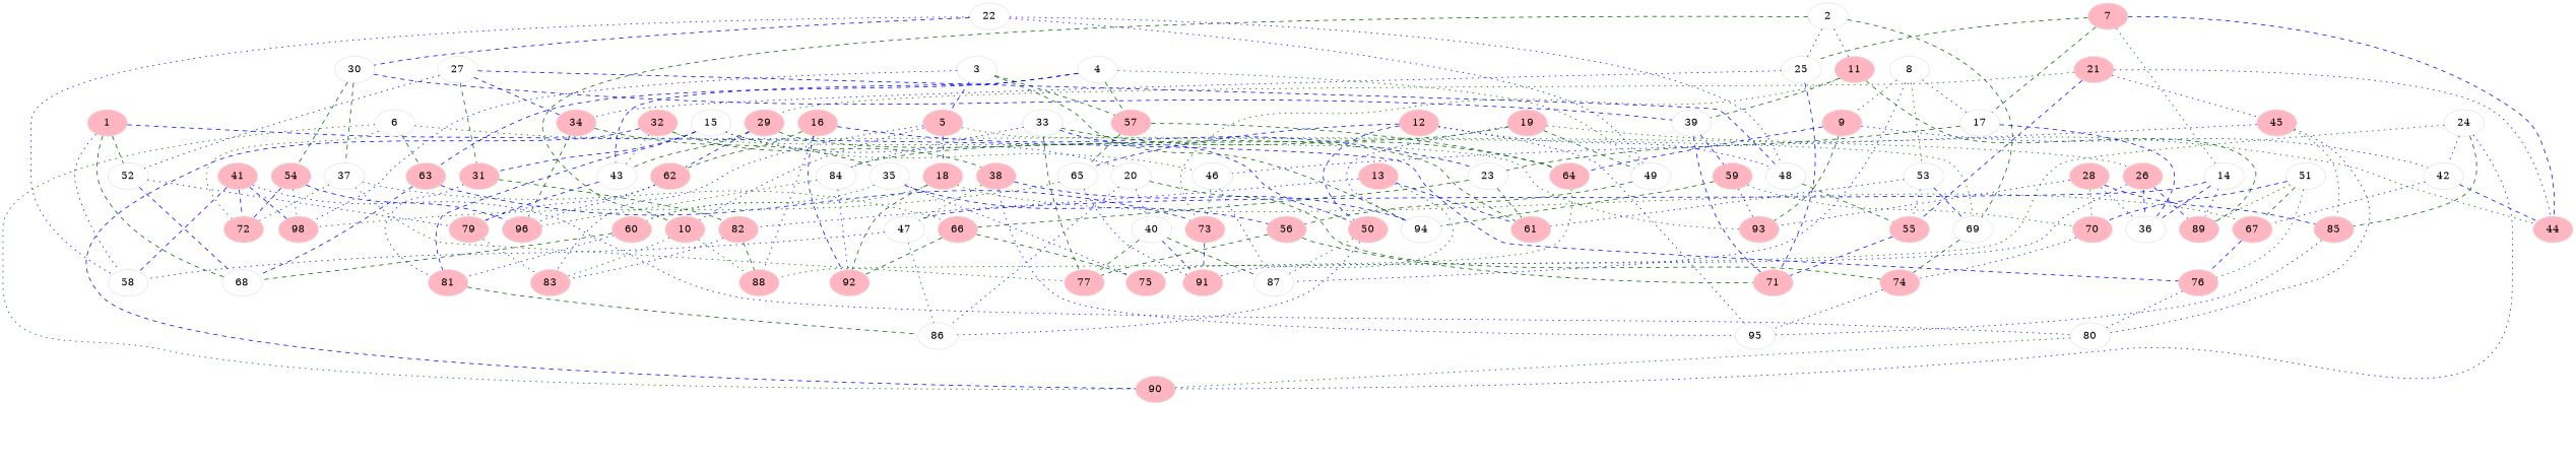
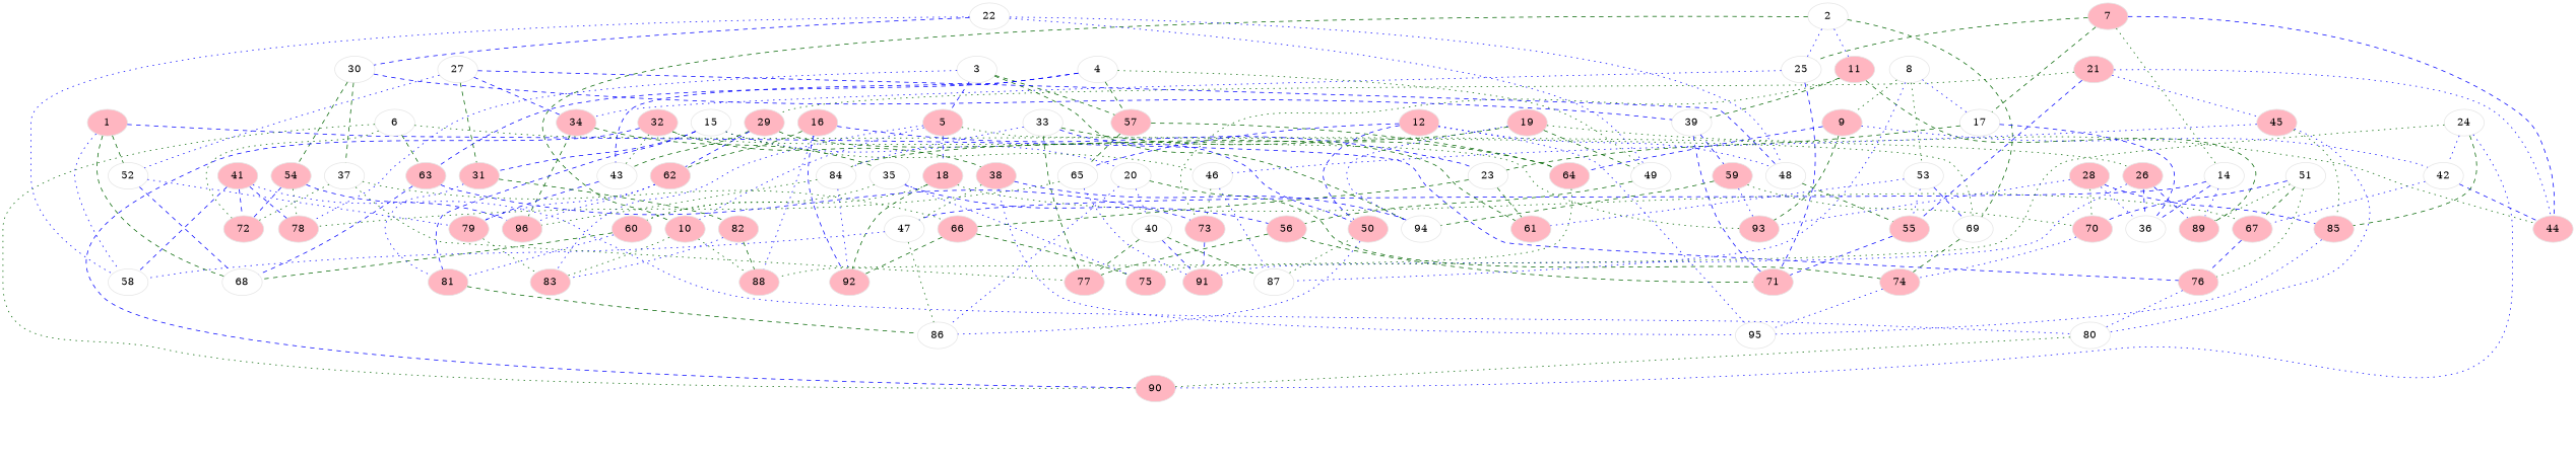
  graph {
    fontname="DejaVu Serif"
    node [color=gray90 fillcolor=lightpink fontname="DejaVu Serif" style=filled]
    edge [color=blue fontname="DejaVu Serif" style=dashed]
    52 [fillcolor=white]
    1
    58 [fillcolor=white]
    68 [fillcolor=white]
    76
    79
    80 [fillcolor=white]
    2 [fillcolor=white]
    10
    11
    25 [fillcolor=white]
    69 [fillcolor=white]
    83
    88
    39 [fillcolor=white]
    73
    89
    34
    71
    74
    3 [fillcolor=white]
    5
    57
-   78 [label=98]
+   78
    94 [fillcolor=white]
    18
    64
    65 [fillcolor=white]
    4 [fillcolor=white]
    43 [fillcolor=white]
    49 [fillcolor=white]
    63
    56
    92
    60
    67
    6 [fillcolor=white]
    26
    72
    90
    36 [fillcolor=white]
    91
    7
    14 [fillcolor=white]
    17 [fillcolor=white]
    44
    47 [fillcolor=white]
    23 [fillcolor=white]
    8 [fillcolor=white]
    9
    53 [fillcolor=white]
    87 [fillcolor=white]
    42 [fillcolor=white]
    93
    61
    55
    75
    59
    48 [fillcolor=white]
    12
    50
    95 [fillcolor=white]
    86 [fillcolor=white]
-   13
    82
    15 [fillcolor=white]
    20 [fillcolor=white]
    31
    46 [fillcolor=white]
    81
    40 [fillcolor=white]
    16
    62
    66
    96
    19
    84 [fillcolor=white]
    77
    21
    29
    45
    85
    22 [fillcolor=white]
    30 [fillcolor=white]
    37 [fillcolor=white]
    54
    24 [fillcolor=white]
    35 [fillcolor=white]
    27 [fillcolor=white]
    28
    70
    32
    38
    33 [fillcolor=white]
    41
    51 [fillcolor=white]
    52 -- 68
    52 -- 79 [style=dotted]
    1 -- 52 [color=darkgreen]
    1 -- 58 [style=dotted]
    1 -- 68 [color=darkgreen]
    1 -- 76
    76 -- 80 [style=dotted]
    79 -- 83 [color=darkgreen style=dotted]
    80 -- 90 [color=darkgreen style=dotted]
    2 -- 10 [color=darkgreen]
    2 -- 11 [style=dotted]
    2 -- 25 [style=dotted]
    2 -- 69 [color=darkgreen]
    10 -- 83 [color=darkgreen style=dotted]
    10 -- 88 [color=darkgreen style=dotted]
    11 -- 39 [color=darkgreen]
    11 -- 73 [color=darkgreen style=dotted]
    11 -- 89 [color=darkgreen]
    25 -- 34 [style=dotted]
    25 -- 71
    69 -- 74 [color=darkgreen]
    39 -- 71
    39 -- 59
    73 -- 91
    34 -- 96 [color=darkgreen]
    34 -- 35 [color=darkgreen]
    74 -- 95 [style=dotted]
    3 -- 5
    3 -- 57 [color=darkgreen]
    3 -- 78 [style=dotted]
    3 -- 94 [color=darkgreen]
    5 -- 10 [style=dotted]
    5 -- 69 [color=darkgreen style=dotted]
    5 -- 83 [style=dotted]
    5 -- 18
    57 -- 64 [color=darkgreen]
    57 -- 65 [color=darkgreen]
    18 -- 92 [color=darkgreen]
    18 -- 60 [color=darkgreen style=dotted]
    18 -- 67 [color=darkgreen style=dotted]
    64 -- 75 [color=darkgreen style=dotted]
    65 -- 78 [color=darkgreen style=dotted]
    65 -- 91 [style=dotted]
    4 -- 57 [color=darkgreen]
    4 -- 43
    4 -- 49 [color=darkgreen style=dotted]
    4 -- 63
    43 -- 79
    49 -- 56 [color=darkgreen]
    63 -- 68
    63 -- 73
    56 -- 71 [color=darkgreen]
    56 -- 77 [color=darkgreen]
    60 -- 68 [color=darkgreen]
    60 -- 81 [style=dotted]
    67 -- 76
    6 -- 63 [color=darkgreen]
    6 -- 26 [color=darkgreen style=dotted]
    6 -- 72 [color=darkgreen style=dotted]
    6 -- 90 [color=darkgreen style=dotted]
    26 -- 89
    26 -- 36
    26 -- 91 [style=dotted]
    7 -- 25 [color=darkgreen]
    7 -- 14 [color=darkgreen style=dotted]
    7 -- 17 [color=darkgreen]
    7 -- 44
    14 -- 89 [style=dotted]
    14 -- 36
    14 -- 47
    17 -- 36
    17 -- 23 [color=darkgreen]
    47 -- 58 [style=dotted]
    47 -- 86 [color=darkgreen style=dotted]
    23 -- 61 [color=darkgreen]
    23 -- 66 [color=darkgreen]
    8 -- 17 [style=dotted]
    8 -- 9 [color=darkgreen style=dotted]
    8 -- 53 [color=darkgreen style=dotted]
    8 -- 87 [style=dotted]
    9 -- 64
    9 -- 42 [style=dotted]
    9 -- 93 [color=darkgreen]
    53 -- 69
    53 -- 61 [style=dotted]
    53 -- 55 [style=dotted]
    42 -- 67 [style=dotted]
    42 -- 44
    55 -- 71
    59 -- 94 [color=darkgreen]
    59 -- 93 [style=dotted]
    59 -- 70 [color=darkgreen style=dotted]
    48 -- 55 [color=darkgreen]
    12 -- 65
    12 -- 48 [style=dotted]
    12 -- 50
    12 -- 95 [style=dotted]
    50 -- 87 [color=darkgreen style=dotted]
    50 -- 86 [style=dotted]
-   13 -- 61
-   13 -- 75 [color=darkgreen style=dotted]
-   13 -- 82 [style=dotted]
    82 -- 83 [style=dotted]
    82 -- 88 [color=darkgreen]
    15 -- 20 [style=dotted]
    15 -- 31
    15 -- 46 [color=darkgreen style=dotted]
    15 -- 81
    20 -- 74 [color=darkgreen]
    20 -- 86 [style=dotted]
    20 -- 40 [style=dotted]
    31 -- 82 [color=darkgreen]
    31 -- 81 [style=dotted]
    46 -- 73 [color=darkgreen style=dotted]
    46 -- 87 [style=dotted]
    81 -- 86 [color=darkgreen]
    40 -- 91
    40 -- 87 [color=darkgreen]
    40 -- 77 [color=darkgreen]
    16 -- 88 [style=dotted]
    16 -- 92
    16 -- 23
    16 -- 62 [color=darkgreen]
    62 -- 79 [style=dotted]
    62 -- 96 [style=dotted]
    66 -- 92 [color=darkgreen]
    66 -- 75 [color=darkgreen]
    19 -- 94 [style=dotted]
    19 -- 49 [color=darkgreen]
    19 -- 44 [color=darkgreen style=dotted]
    19 -- 84 [color=darkgreen]
    84 -- 92 [style=dotted]
    84 -- 96 [color=darkgreen style=dotted]
    21 -- 44 [style=dotted]
    21 -- 55
    21 -- 29 [color=darkgreen style=dotted]
    21 -- 45 [style=dotted]
    29 -- 43 [color=darkgreen]
    29 -- 61 [color=darkgreen]
    29 -- 62
    45 -- 80 [style=dotted]
    45 -- 46 [style=dotted]
    45 -- 85 [color=darkgreen style=dotted]
    85 -- 95 [style=dotted]
    22 -- 58 [style=dotted]
    22 -- 49 [style=dotted]
    22 -- 48 [style=dotted]
    22 -- 30
    30 -- 39
    30 -- 37 [color=darkgreen]
    30 -- 54 [color=darkgreen]
    37 -- 72 [color=darkgreen style=dotted]
    37 -- 66 [color=darkgreen style=dotted]
    37 -- 77 [color=darkgreen style=dotted]
    54 -- 78 [color=darkgreen style=dotted]
    54 -- 72
    54 -- 96
    24 -- 88 [color=darkgreen style=dotted]
    24 -- 90 [style=dotted]
    24 -- 42 [style=dotted]
    24 -- 85 [color=darkgreen]
    35 -- 56
    35 -- 60 [color=darkgreen style=dotted]
    35 -- 75 [style=dotted]
    27 -- 52 [style=dotted]
    27 -- 34
    27 -- 48
    27 -- 31 [color=darkgreen]
    28 -- 36 [style=dotted]
    28 -- 93 [style=dotted]
    28 -- 85
    28 -- 70 [color=darkgreen style=dotted]
    70 -- 74 [style=dotted]
    32 -- 43 [color=darkgreen style=dotted]
    32 -- 90
    32 -- 93 [color=darkgreen style=dotted]
    32 -- 38 [color=darkgreen]
    38 -- 94
    38 -- 47 [color=darkgreen style=dotted]
    38 -- 95 [style=dotted]
    33 -- 64 [color=darkgreen]
    33 -- 50
    33 -- 84 [style=dotted]
    33 -- 77 [color=darkgreen]
    41 -- 58
    41 -- 80 [style=dotted]
    41 -- 78
    41 -- 72
    51 -- 76 [color=darkgreen style=dotted]
    51 -- 89 [color=darkgreen style=dotted]
    51 -- 67 [color=darkgreen]
    51 -- 70
  }
